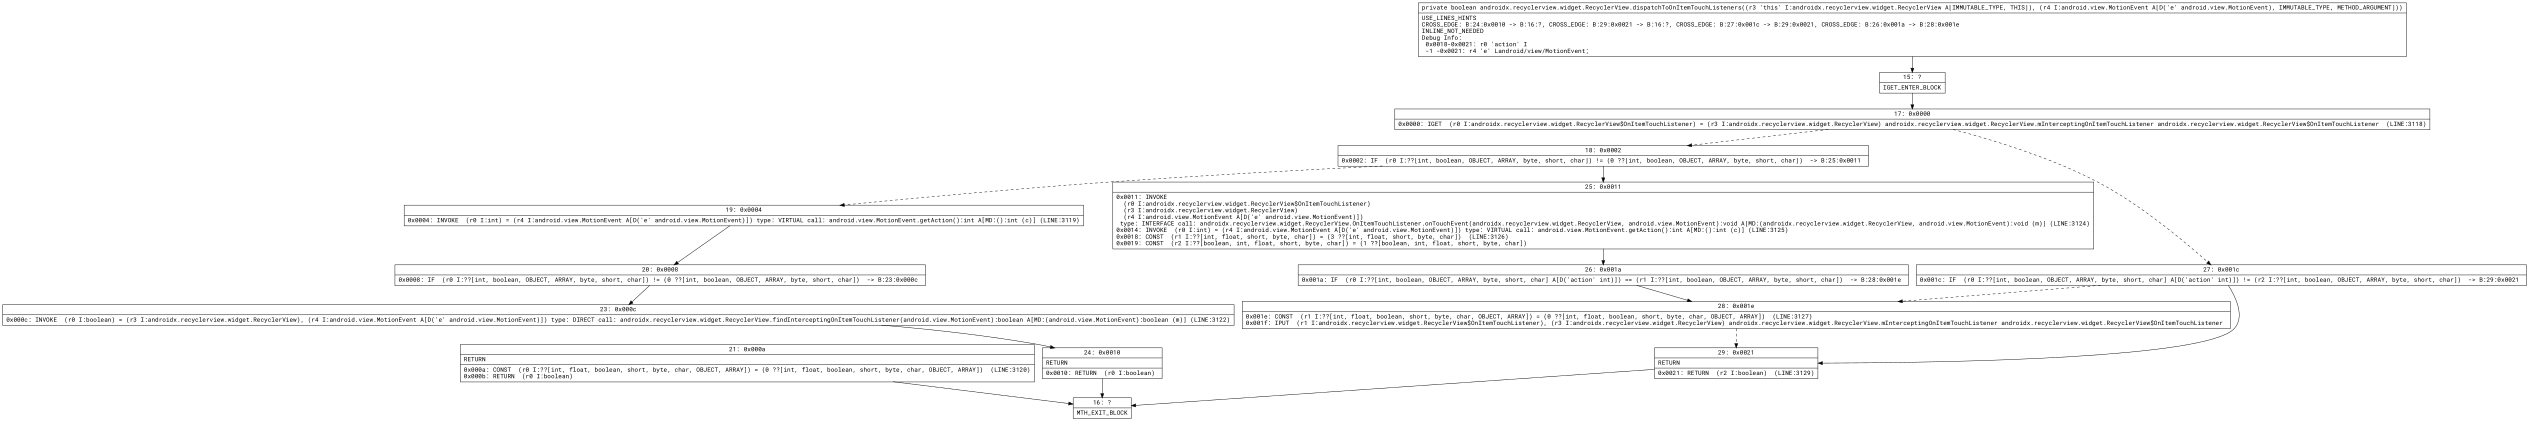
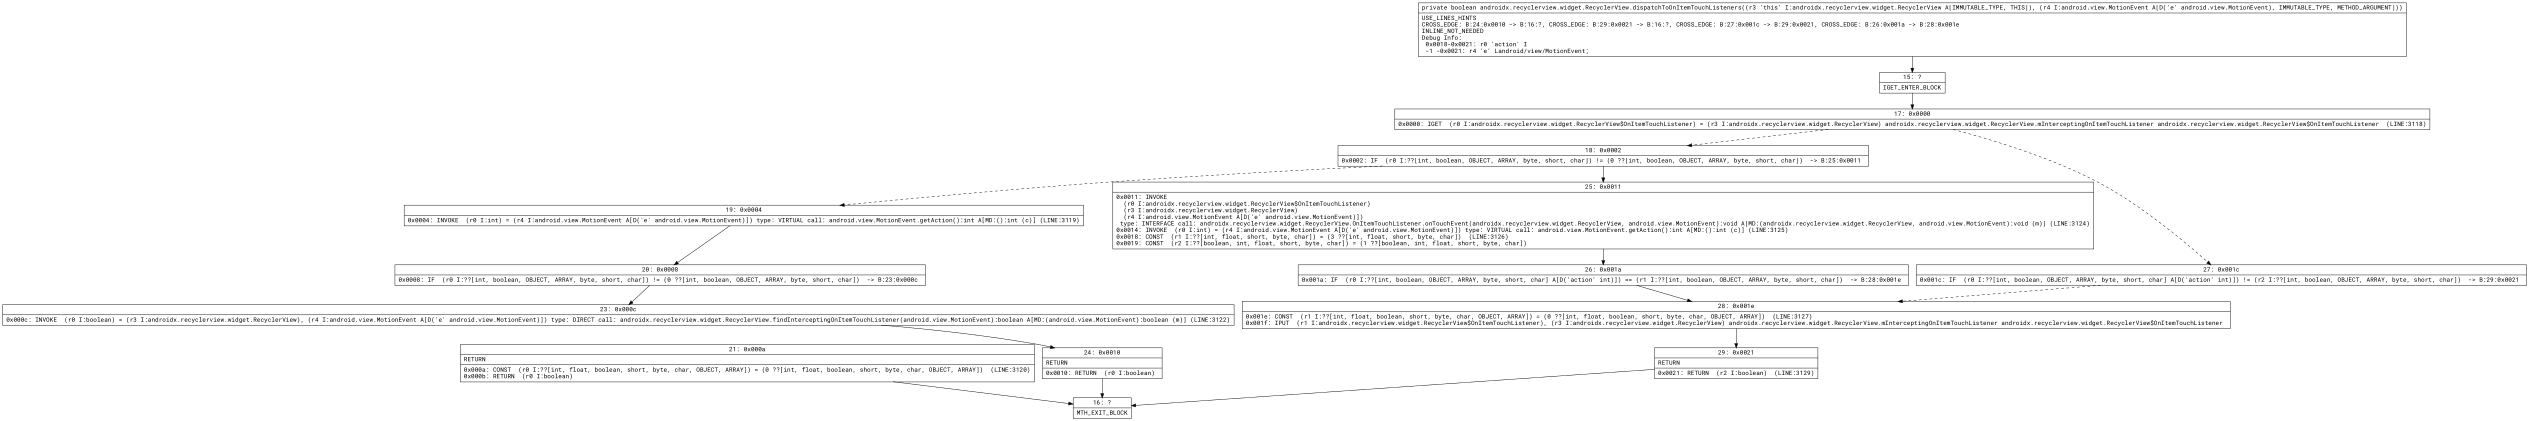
  digraph {
    fontname="Roboto Mono"
    node [fontname="Roboto Mono" shape=record]
    edge [fontname="Roboto Mono"]
    n1 [label="{15\:\ ?|IGET_ENTER_BLOCK\l}"]
    n2 [label="{17\:\ 0x0000|0x0000: IGET  (r0 I:androidx.recyclerview.widget.RecyclerView$OnItemTouchListener) = (r3 I:androidx.recyclerview.widget.RecyclerView) androidx.recyclerview.widget.RecyclerView.mInterceptingOnItemTouchListener androidx.recyclerview.widget.RecyclerView$OnItemTouchListener  (LINE:3118)\l}"]
    n3 [label="{18\:\ 0x0002|0x0002: IF  (r0 I:??[int, boolean, OBJECT, ARRAY, byte, short, char]) != (0 ??[int, boolean, OBJECT, ARRAY, byte, short, char])  \-\> B:25:0x0011 \l}"]
    n4 [label="{27\:\ 0x001c|0x001c: IF  (r0 I:??[int, boolean, OBJECT, ARRAY, byte, short, char] A[D('action' int)]) != (r2 I:??[int, boolean, OBJECT, ARRAY, byte, short, char])  \-\> B:29:0x0021 \l}"]
    n5 [label="{19\:\ 0x0004|0x0004: INVOKE  (r0 I:int) = (r4 I:android.view.MotionEvent A[D('e' android.view.MotionEvent)]) type: VIRTUAL call: android.view.MotionEvent.getAction():int A[MD:():int (c)] (LINE:3119)\l}"]
    n6 [label="{25\:\ 0x0011|0x0011: INVOKE  \l  (r0 I:androidx.recyclerview.widget.RecyclerView$OnItemTouchListener)\l  (r3 I:androidx.recyclerview.widget.RecyclerView)\l  (r4 I:android.view.MotionEvent A[D('e' android.view.MotionEvent)])\l type: INTERFACE call: androidx.recyclerview.widget.RecyclerView.OnItemTouchListener.onTouchEvent(androidx.recyclerview.widget.RecyclerView, android.view.MotionEvent):void A[MD:(androidx.recyclerview.widget.RecyclerView, android.view.MotionEvent):void (m)] (LINE:3124)\l0x0014: INVOKE  (r0 I:int) = (r4 I:android.view.MotionEvent A[D('e' android.view.MotionEvent)]) type: VIRTUAL call: android.view.MotionEvent.getAction():int A[MD:():int (c)] (LINE:3125)\l0x0018: CONST  (r1 I:??[int, float, short, byte, char]) = (3 ??[int, float, short, byte, char])  (LINE:3126)\l0x0019: CONST  (r2 I:??[boolean, int, float, short, byte, char]) = (1 ??[boolean, int, float, short, byte, char]) \l}"]
    n7 [label="{20\:\ 0x0008|0x0008: IF  (r0 I:??[int, boolean, OBJECT, ARRAY, byte, short, char]) != (0 ??[int, boolean, OBJECT, ARRAY, byte, short, char])  \-\> B:23:0x000c \l}"]
    n8 [label="{26\:\ 0x001a|0x001a: IF  (r0 I:??[int, boolean, OBJECT, ARRAY, byte, short, char] A[D('action' int)]) == (r1 I:??[int, boolean, OBJECT, ARRAY, byte, short, char])  \-\> B:28:0x001e \l}"]
    n9 [label="{23\:\ 0x000c|0x000c: INVOKE  (r0 I:boolean) = (r3 I:androidx.recyclerview.widget.RecyclerView), (r4 I:android.view.MotionEvent A[D('e' android.view.MotionEvent)]) type: DIRECT call: androidx.recyclerview.widget.RecyclerView.findInterceptingOnItemTouchListener(android.view.MotionEvent):boolean A[MD:(android.view.MotionEvent):boolean (m)] (LINE:3122)\l}"]
    n10 [label="{21\:\ 0x000a|RETURN\l|0x000a: CONST  (r0 I:??[int, float, boolean, short, byte, char, OBJECT, ARRAY]) = (0 ??[int, float, boolean, short, byte, char, OBJECT, ARRAY])  (LINE:3120)\l0x000b: RETURN  (r0 I:boolean) \l}"]
    n11 [label="{16\:\ ?|MTH_EXIT_BLOCK\l}"]
    n12 [label="{24\:\ 0x0010|RETURN\l|0x0010: RETURN  (r0 I:boolean) \l}"]
    n13 [label="{28\:\ 0x001e|0x001e: CONST  (r1 I:??[int, float, boolean, short, byte, char, OBJECT, ARRAY]) = (0 ??[int, float, boolean, short, byte, char, OBJECT, ARRAY])  (LINE:3127)\l0x001f: IPUT  (r1 I:androidx.recyclerview.widget.RecyclerView$OnItemTouchListener), (r3 I:androidx.recyclerview.widget.RecyclerView) androidx.recyclerview.widget.RecyclerView.mInterceptingOnItemTouchListener androidx.recyclerview.widget.RecyclerView$OnItemTouchListener \l}"]
    n14 [label="{29\:\ 0x0021|RETURN\l|0x0021: RETURN  (r2 I:boolean)  (LINE:3129)\l}"]
    n15 [label="{private boolean androidx.recyclerview.widget.RecyclerView.dispatchToOnItemTouchListeners((r3 'this' I:androidx.recyclerview.widget.RecyclerView A[IMMUTABLE_TYPE, THIS]), (r4 I:android.view.MotionEvent A[D('e' android.view.MotionEvent), IMMUTABLE_TYPE, METHOD_ARGUMENT]))  | USE_LINES_HINTS\lCROSS_EDGE: B:24:0x0010 \-\> B:16:?, CROSS_EDGE: B:29:0x0021 \-\> B:16:?, CROSS_EDGE: B:27:0x001c \-\> B:29:0x0021, CROSS_EDGE: B:26:0x001a \-\> B:28:0x001e\lINLINE_NOT_NEEDED\lDebug Info:\l  0x0018\-0x0021: r0 'action' I\l  \-1 \-0x0021: r4 'e' Landroid\/view\/MotionEvent;\l}"]
    n1 -> n2
    n2 -> n3 [style=dashed]
    n2 -> n4 [style=dashed]
    n3 -> n5 [style=dashed]
    n3 -> n6
    n4 -> n13 [style=dashed]
-   n4 -> n14
    n5 -> n7
    n6 -> n8
    n7 -> n9
    n8 -> n13
    n9 -> n12
    n10 -> n11
    n12 -> n11
-   n13 -> n14 [style=dashed]
+   n13 -> n14
    n14 -> n11
    n15 -> n1
  }
